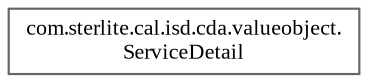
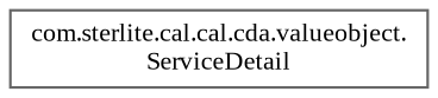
  digraph {
    rankdir=LR
    fontname="Liberation Serif"
-   n1 [color=grey40 fillcolor=white fontname="Liberation Serif" fontsize=10 height=0.2 label="com.sterlite.cal.isd.cda.valueobject.\lServiceDetail" shape=box style=filled width=0.4]
+   n1 [color=grey40 fillcolor=white fontname="Liberation Serif" fontsize=10 height=0.2 label="com.sterlite.cal.cal.cda.valueobject.\lServiceDetail" shape=box style=filled width=0.4]
  }
